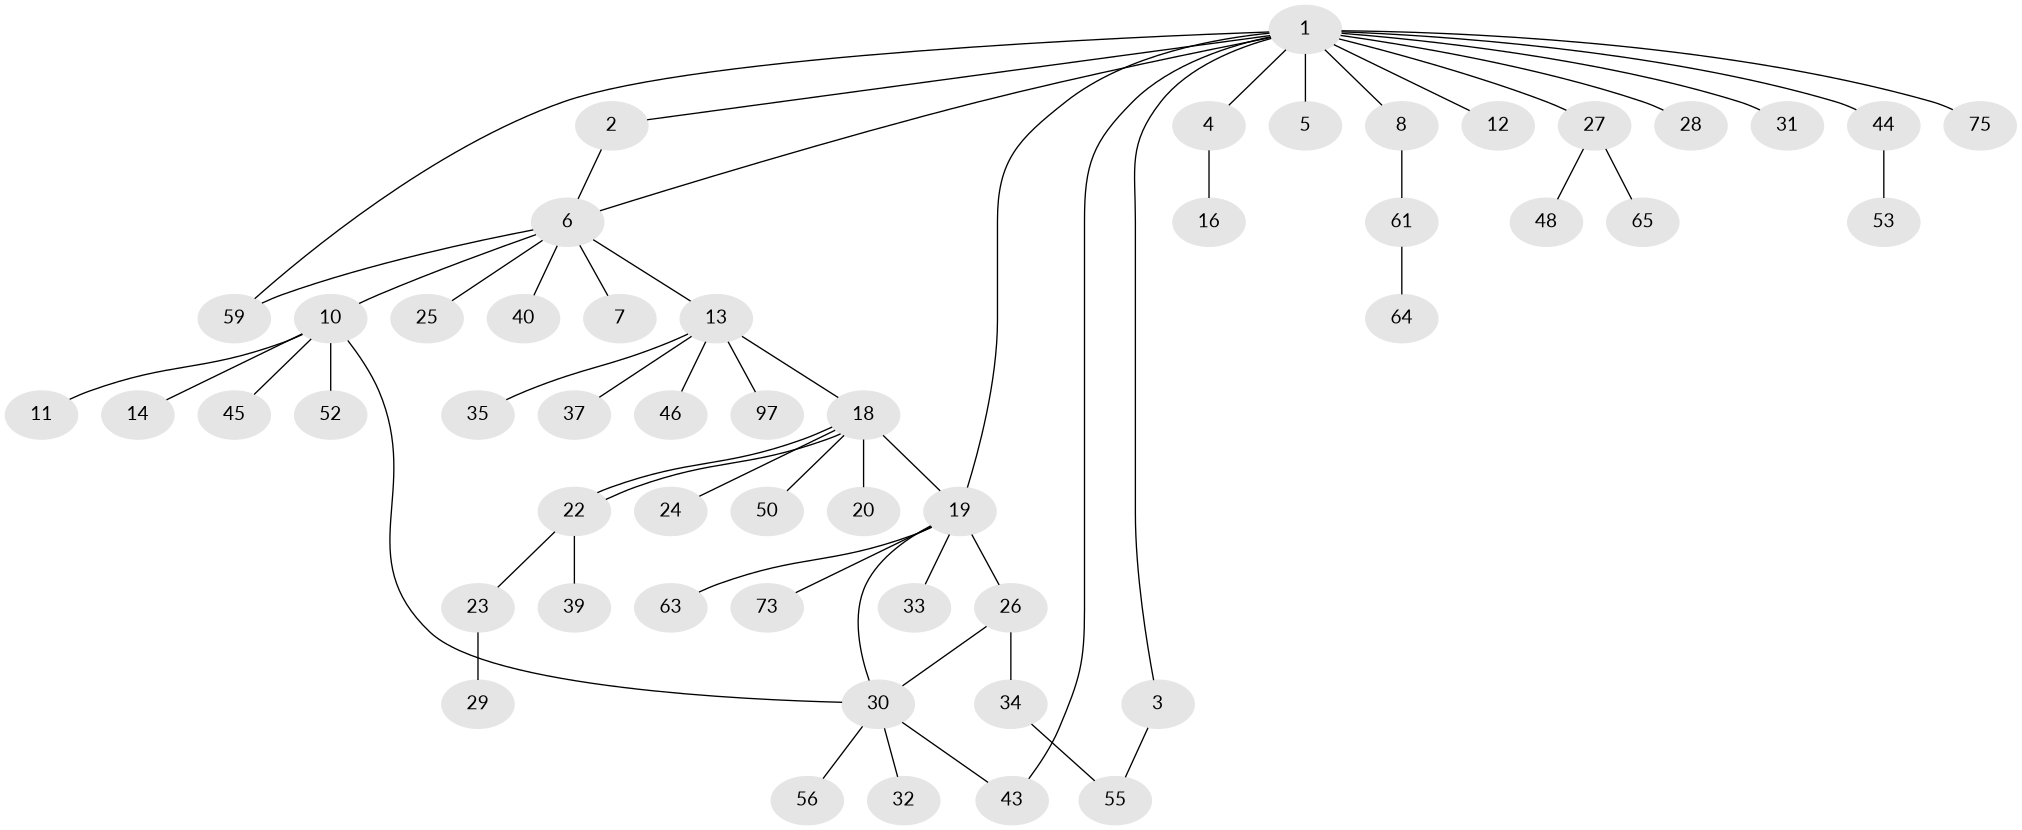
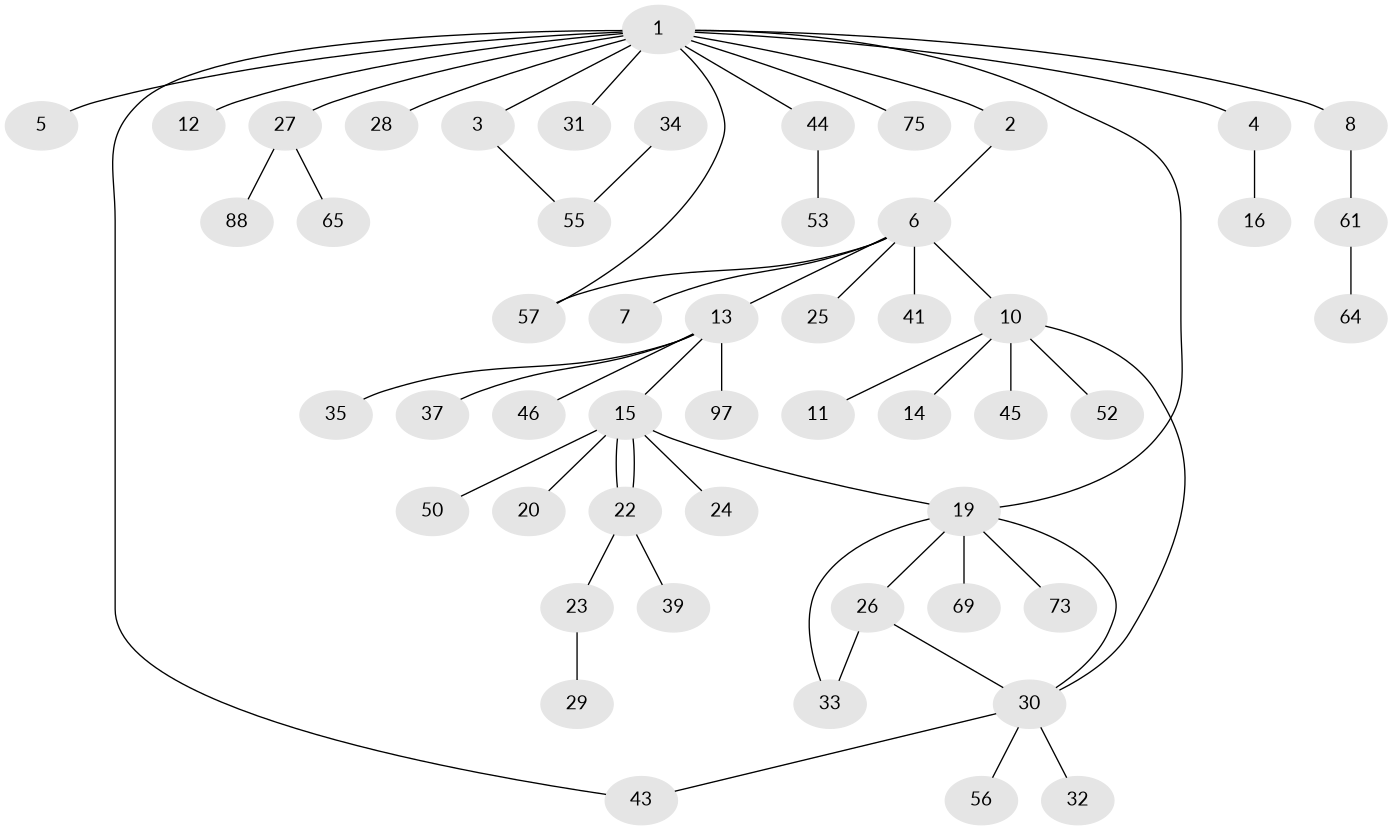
  graph {
    fontname=Lato
    node [color=gray90 fontname=Lato style=filled]
    edge [fontname=Lato]
    1 [super="+18"]
    2
    3 [super="+41"]
    4 [super="+38"]
    5
    6 [super="+17"]
    8 [super="+47"]
    12 [super="+68"]
    19 [super="+49"]
    27 [super="+60"]
    28 [super="+62"]
    31
    43 [super="+72"]
    44
-   59 [super="+66"]
+   59 [super="+66" label=57]
    75
    55 [super="+74"]
    16
    7
    10 [super="+21"]
    13 [super="+42"]
    25
-   40
+   40 [label=41]
    61 [super="+70"]
    30 [super="+67"]
    26
    33
-   69 [label=63]
+   69
    73
-   48
+   48 [label=88]
    65
    53
    11
    14
    45
    52
-   15 [super="+71" label=18]
+   15 [super="+71"]
    35 [super="+36"]
    37
    46
    n41 [label=97]
    64
    32
    56
    20
    22 [super="+63"]
    24
    50
    23 [super="+54"]
    39 [super="+51"]
    34 [super="+58"]
    29
    1 -- 2
    1 -- 3
    1 -- 4
    1 -- 5
-   1 -- 6
    1 -- 8
    1 -- 12
    1 -- 19
    1 -- 27
    1 -- 28
    1 -- 31
    1 -- 43
    1 -- 44
    1 -- 59
    1 -- 75
    2 -- 6
    3 -- 55
    4 -- 16
    6 -- 59
    6 -- 7
    6 -- 10
    6 -- 13
    6 -- 25
    6 -- 40
    8 -- 61
    19 -- 30
    19 -- 26
    19 -- 33
    19 -- 69
    19 -- 73
    27 -- 48
    27 -- 65
    44 -- 53
    10 -- 30
    10 -- 11
    10 -- 14
    10 -- 45
    10 -- 52
    13 -- 15
    13 -- 35
    13 -- 37
    13 -- 46
    13 -- n41
    61 -- 64
    30 -- 43
    30 -- 32
    30 -- 56
    26 -- 30
-   26 -- 34
+   26 -- 33
    15 -- 19
    15 -- 20
    15 -- 22
    15 -- 22
    15 -- 24
    15 -- 50
    22 -- 23
    22 -- 39
    23 -- 29
    34 -- 55
  }
